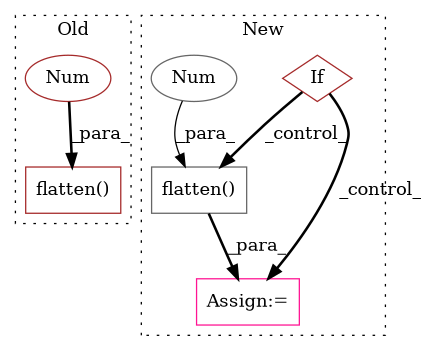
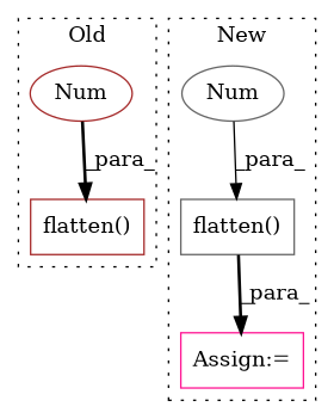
  digraph {
    node [a=75 l=1 shape=box color=brown]
    edge [style=bold]
    n1 [l="33,1" label="flatten()" s="6220,6254"]
    n2 [a=76 label=Num s=6253 shape=ellipse]
-   n3 [a=96 l="3,14" label=If s="6233,6270" shape=diamond]
    n4 [a=68 l=3 label="Assign:=" s=6285 color=deeppink]
    n5 [l="10,1" label="flatten()" s="6288,6299" color=gray40]
    n6 [a=76 label=Num s=6298 shape=ellipse color=gray40]
    subgraph cluster_1 {
      label=Old
      style=dotted
      n1
      n2
    }
    subgraph cluster_2 {
      label=New
      style=dotted
-     n3
      n4
      n5
      n6
    }
    n2 -> n1 [label=_para_]
-   n3 -> n4 [label=_control_]
-   n3 -> n5 [label=_control_]
    n5 -> n4 [label=_para_]
    n6 -> n5 [label=_para_ style=solid]
  }
